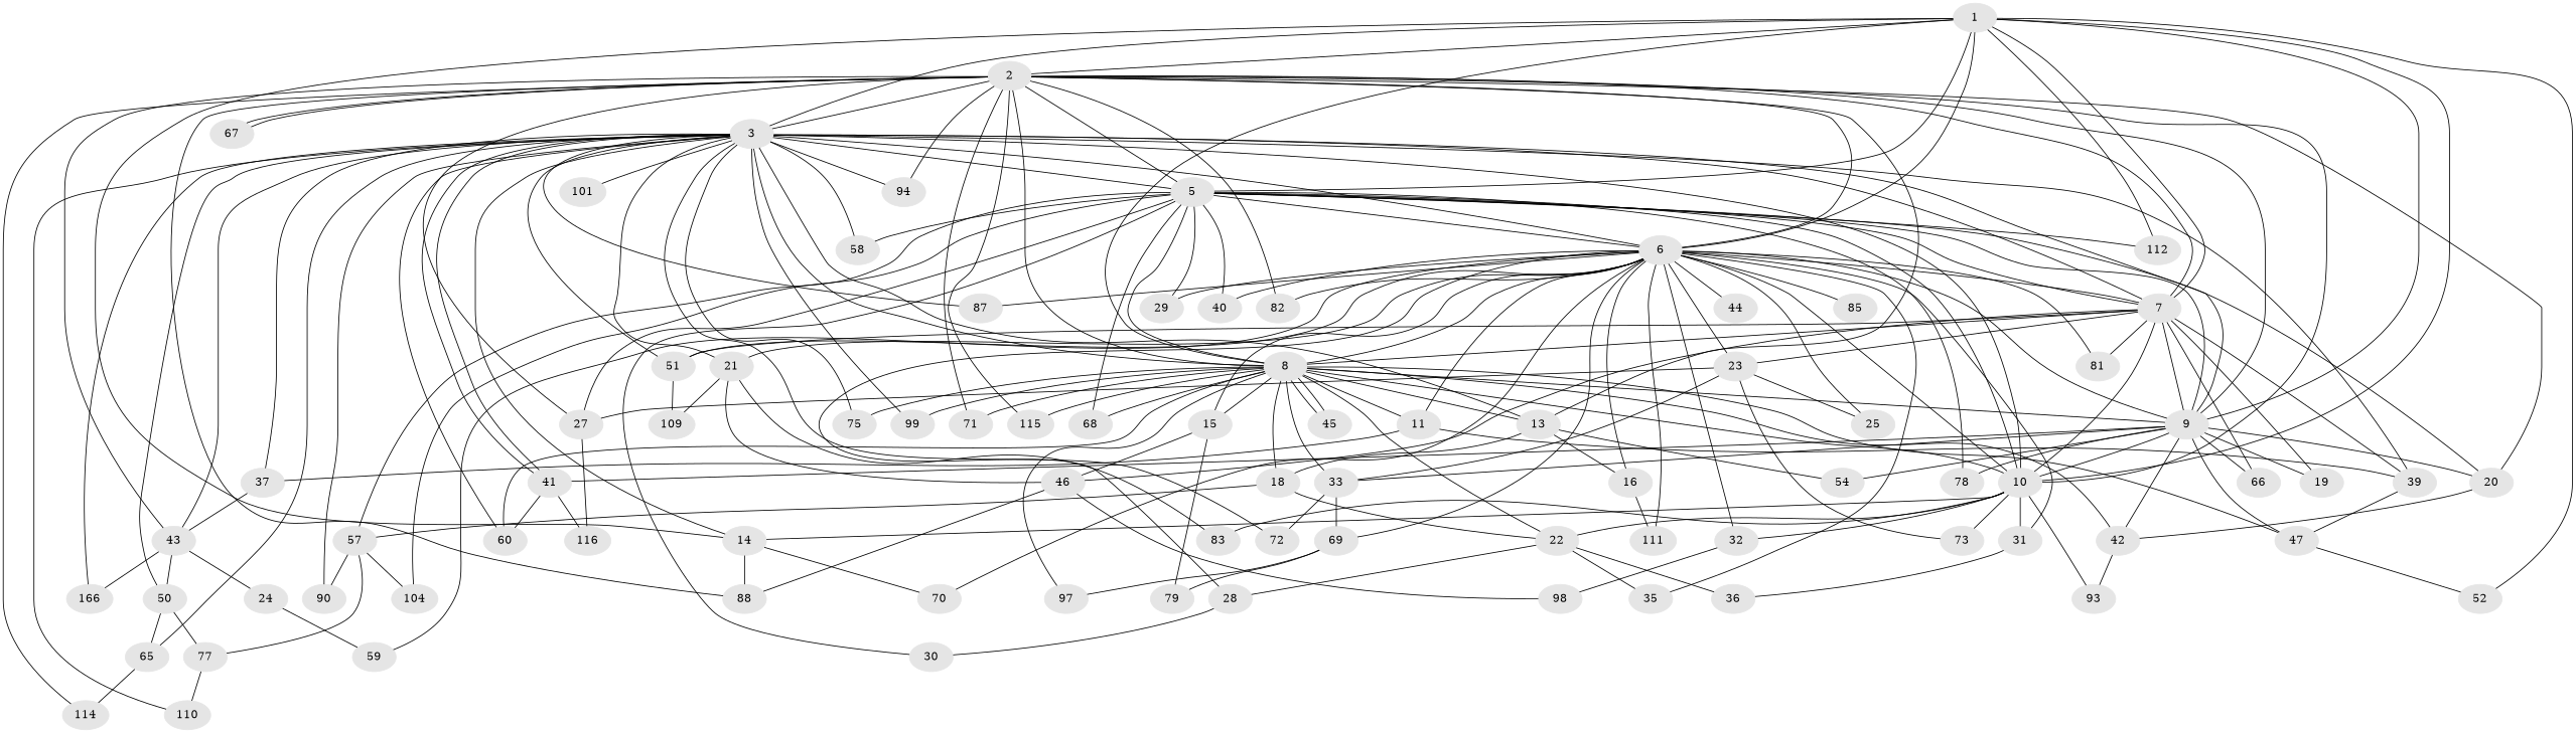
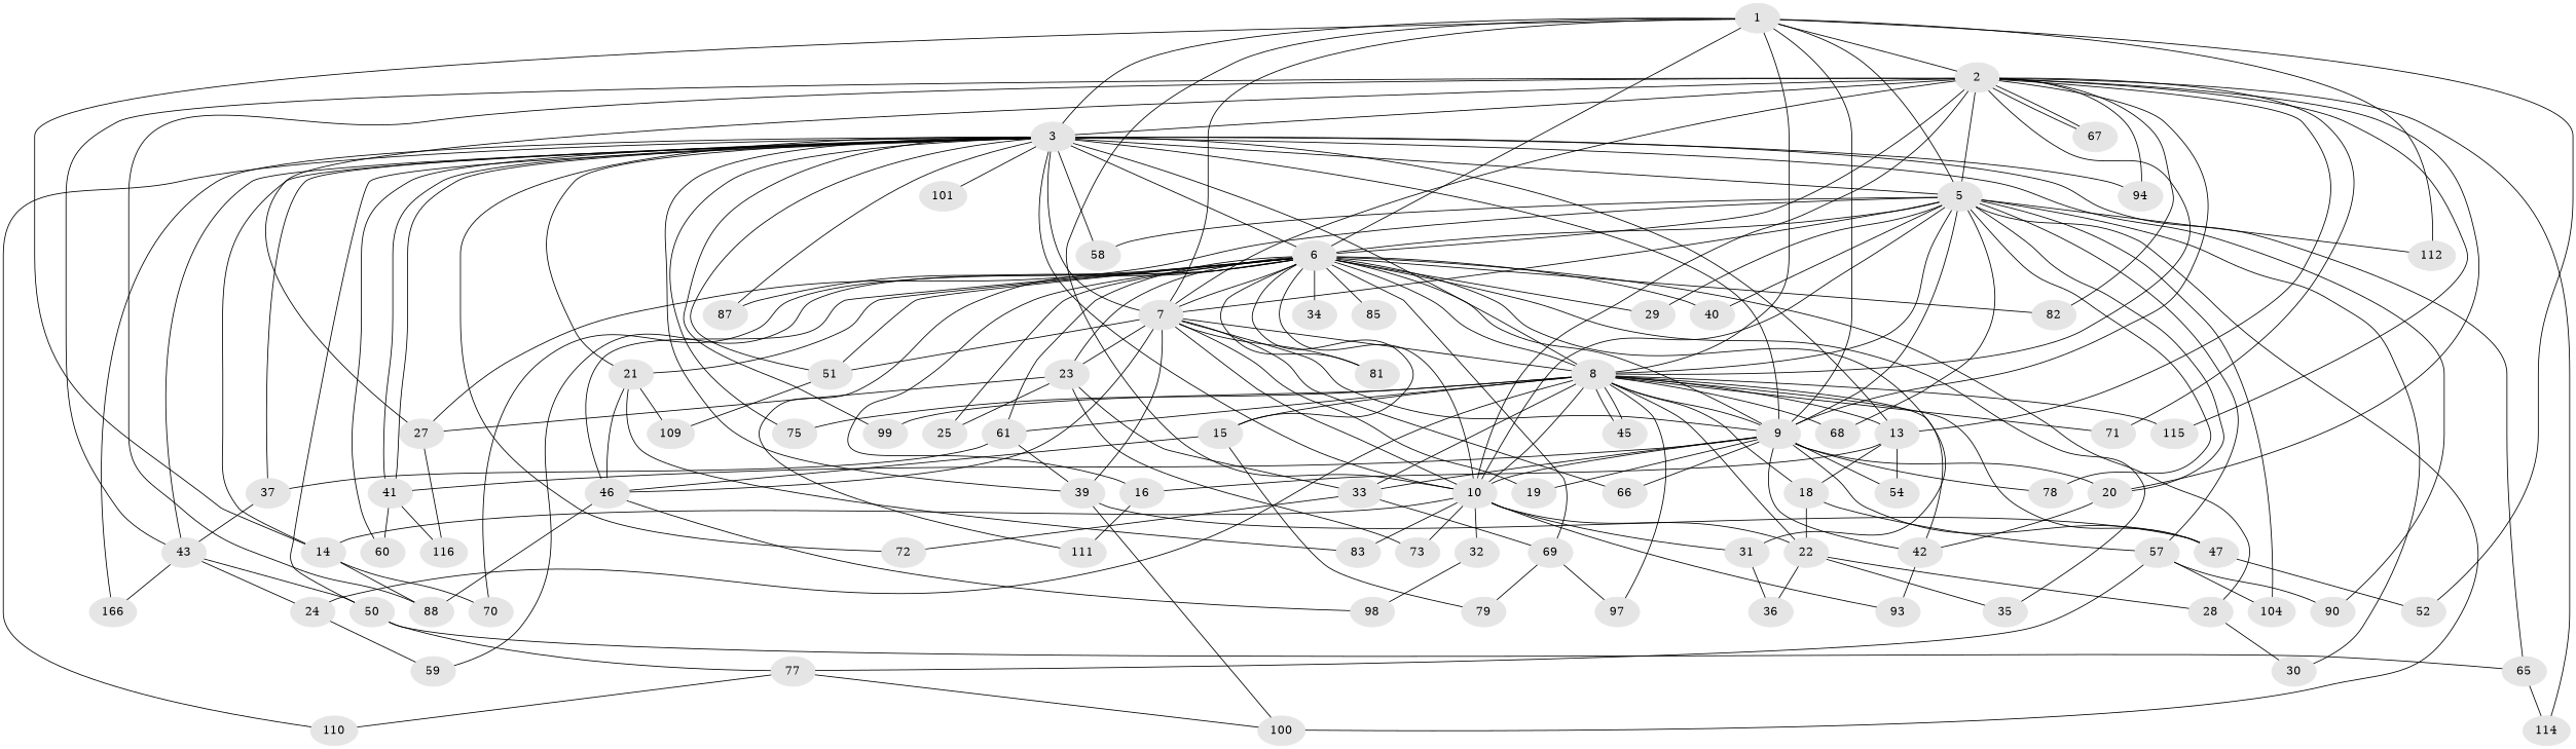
  graph {
    node [color=gray90 style=filled]
    1 [super="+38"]
    2 [super="+63"]
    3 [super="+4"]
    5 [super="+92"]
    6 [super="+12"]
    7 [super="+55"]
    8 [super="+64"]
    9 [super="+74"]
    10 [super="+17"]
    14 [super="+108"]
    52
    112
    13 [super="+53"]
    20 [super="+107"]
    27 [super="+96"]
    43 [super="+80"]
    67
    71
    82
    88 [super="+105"]
    94
    114
    115
    21 [super="+61"]
    37
    39 [super="+91"]
    41 [super="+113"]
    50
    51
    58
    60
    n32 [label=65]
    72
    75
    87
    90
    99
    101
    n39 [label=166]
    110
    29
    30
    40
    57 [super="+89"]
    68
    78
+   100
    104
-   11
+   11 [label=61]
    15
    16
    23 [super="+24"]
    25
    28
    31
    32
-   34 [label=44]
+   34
    35
    59
    69
    70
    81
    85
    111
    19
    46 [super="+76"]
    66
    18
    22 [super="+26"]
    33 [super="+86"]
    42 [super="+65"]
    n72 [label=24 super="+48"]
    45
    47 [super="+117"]
    97
    54
    73
    83
    93
    116
    109
    77 [super="+102"]
    79
    36
    98
    1 -- 2
    1 -- 3 [weight=2]
    1 -- 5
    1 -- 6 [weight=2]
    1 -- 7
    1 -- 8
    1 -- 9
    1 -- 10
    1 -- 14
    1 -- 52
    1 -- 112
    2 -- 3 [weight=3]
    2 -- 5 [weight=2]
    2 -- 6
    2 -- 7
    2 -- 8
    2 -- 9
    2 -- 10 [weight=2]
    2 -- 13
    2 -- 20
    2 -- 27
    2 -- 43
    2 -- 67
    2 -- 67
    2 -- 71
    2 -- 82
    2 -- 88
    2 -- 94
    2 -- 114
    2 -- 115
    3 -- 5 [weight=2]
    3 -- 6 [weight=2]
    3 -- 7 [weight=2]
    3 -- 8 [weight=3]
    3 -- 9 [weight=2]
    3 -- 10 [weight=2]
    3 -- 14
    3 -- 13
    3 -- 43
    3 -- 94
    3 -- 21 [weight=2]
    3 -- 37
    3 -- 39
    3 -- 41
    3 -- 41
    3 -- 50
    3 -- 51
    3 -- 58
    3 -- 60
    3 -- n32
    3 -- 72
    3 -- 75
    3 -- 87
    3 -- 90
    3 -- 99
    3 -- 101
    3 -- n39
    3 -- 110
    5 -- 6
    5 -- 7
    5 -- 8
    5 -- 9
    5 -- 10
    5 -- 112
    5 -- 20
    5 -- 27
    5 -- 58
    5 -- 29
    5 -- 30
    5 -- 40
    5 -- 57
    5 -- 68
    5 -- 78
+   5 -- 100
    5 -- 104
    6 -- 7
    6 -- 8 [weight=2]
    6 -- 9
    6 -- 10
    6 -- 82
    6 -- 21
    6 -- 51
    6 -- 87
    6 -- 29
    6 -- 40
    6 -- 11
    6 -- 15
    6 -- 16
    6 -- 23 [weight=2]
    6 -- 25
    6 -- 28
    6 -- 31
-   6 -- 32
+   6 -- 46
    6 -- 34 [weight=2]
    6 -- 35
    6 -- 59
    6 -- 69
    6 -- 70
    6 -- 81
    6 -- 85 [weight=2]
    6 -- 111
    7 -- 8
    7 -- 9
    7 -- 10
    7 -- 39
    7 -- 51
    7 -- 23
    7 -- 81
    7 -- 19
    7 -- 46
    7 -- 66
    8 -- 9 [weight=2]
    8 -- 10
    8 -- 13
    8 -- 71
    8 -- 115
    8 -- 75
    8 -- 99
    8 -- 68
    8 -- 11
    8 -- 15
    8 -- 18
    8 -- 22
    8 -- 33
    8 -- 42
-   8 -- 60 [weight=2]
+   8 -- n72 [weight=2]
    8 -- 45
    8 -- 45
    8 -- 47
    8 -- 97
    9 -- 10
    9 -- 20
    9 -- 41
    9 -- 78
    9 -- 19
    9 -- 66
    9 -- 33
    9 -- 42
    9 -- 47
    9 -- 54
    10 -- 14
    10 -- 31
    10 -- 32
    10 -- 22
    10 -- 73
    10 -- 83
    10 -- 93
    14 -- 88
    14 -- 70
    13 -- 16
    13 -- 18
    13 -- 54
    20 -- 42
    27 -- 116
    43 -- 50
    43 -- n39
    43 -- n72
    21 -- 46
    21 -- 83
    21 -- 109
    37 -- 43
+   39 -- 100
    39 -- 47
    41 -- 60
    41 -- 116
    50 -- n32
    50 -- 77
    51 -- 109
    n32 -- 114
    57 -- 90
    57 -- 104
    57 -- 77
    11 -- 37
    11 -- 39
    15 -- 46
    15 -- 79
    16 -- 111
    23 -- 27
    23 -- 25
    23 -- 33
    23 -- 73
    28 -- 30
    31 -- 36
    32 -- 98
    69 -- 97
    69 -- 79
    46 -- 88
    46 -- 98
    18 -- 57
    18 -- 22
    22 -- 28
    22 -- 35
    22 -- 36
    33 -- 72
    33 -- 69
    42 -- 93
    n72 -- 59
    47 -- 52
    77 -- 110
+   77 -- 100
  }
